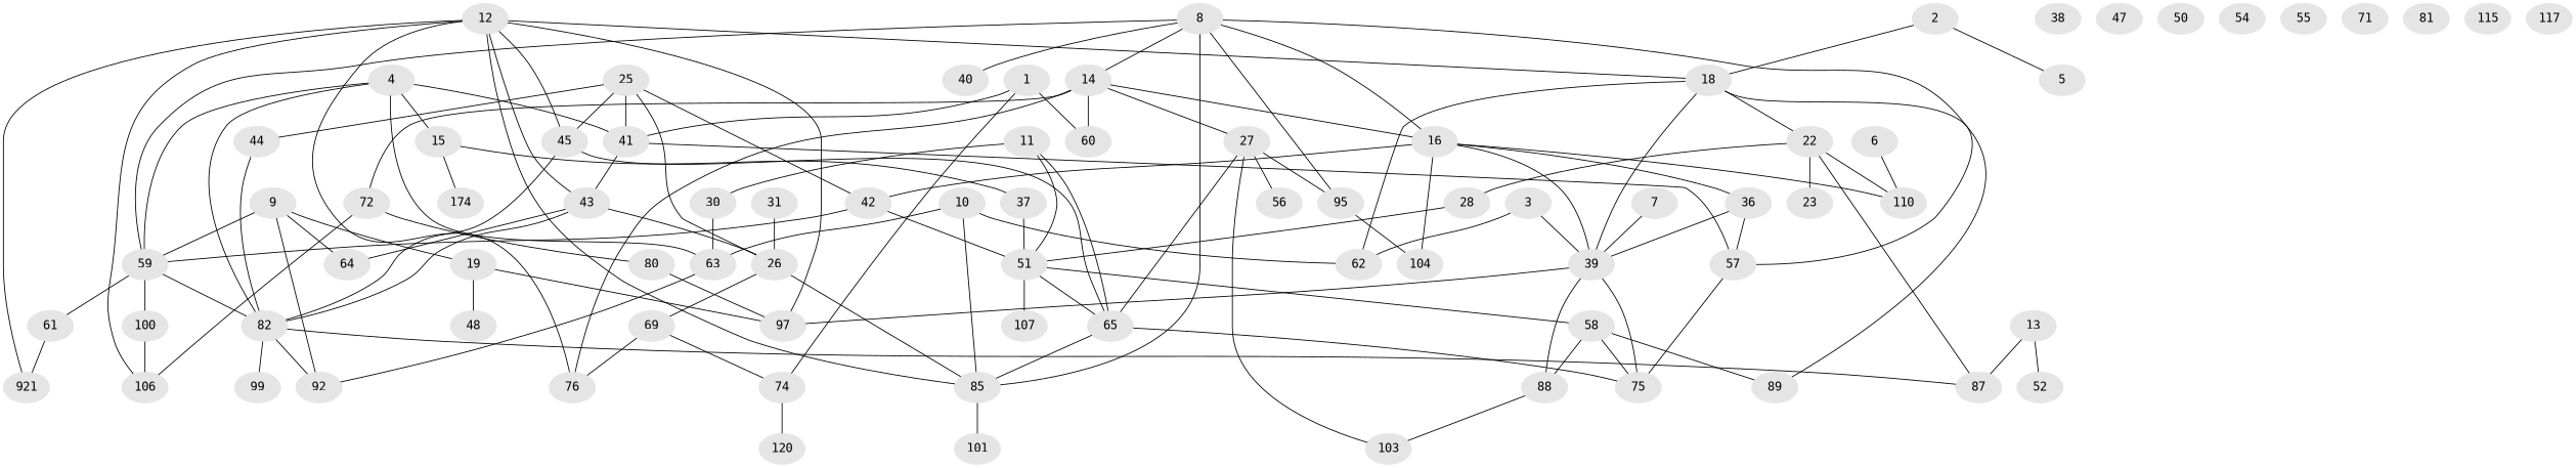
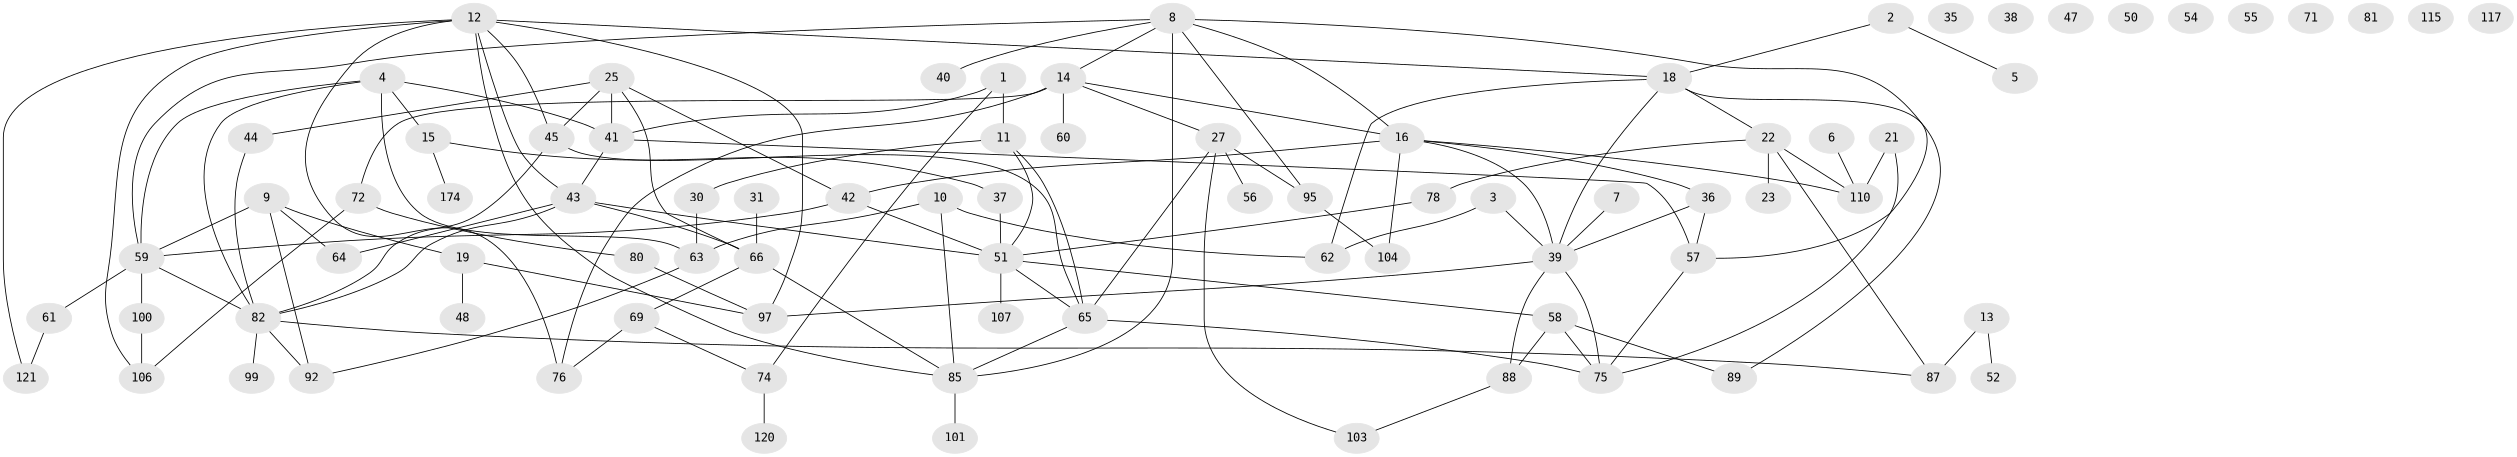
  graph {
    fontname="DejaVu Sans Mono"
    node [color=gray90 fontname="DejaVu Sans Mono" style=filled]
    edge [fontname="DejaVu Sans Mono"]
    1 [super="+17"]
    11
    41 [super="+114"]
    74 [super="+84"]
    30 [super="+34"]
    51 [super="+68"]
    65 [super="+96"]
    57 [super="+98"]
    43 [super="+49"]
    120
    2 [super="+32"]
    5
    18 [super="+77"]
    39 [super="+90"]
    62 [super="+119"]
    22 [super="+26"]
    89
    3 [super="+33"]
    97 [super="+102"]
    75
    88
    4 [super="+83"]
    15 [super="+70"]
    59 [super="+94"]
    63 [super="+93"]
    82 [super="+125"]
    37
    n28 [label=174]
    61
    100
    92
    87
    99
    6 [super="+67"]
    110 [super="+116"]
    7
    8 [super="+46"]
    14 [super="+105"]
    16 [super="+29"]
    40 [super="+108"]
    85 [super="+113"]
    95
    76 [super="+109"]
    27 [super="+73"]
    60
    72 [super="+111"]
    36
    42
    104
    101
    9 [super="+24"]
    19
    64
    48 [super="+86"]
    10 [super="+91"]
    58 [super="+78"]
    107
    12 [super="+112"]
    45 [super="+79"]
    106
-   121 [label=921]
-   66 [super="+118" label=26]
+   121
+   66 [super="+118"]
    13 [super="+20"]
    52
    56
    103
    80
    23 [super="+53"]
-   28
+   28 [label=78]
+   21
    25 [super="+123"]
    44 [super="+122"]
    69
    31
+   35
    38
    47
    50
    54
    55
    71
    81
    115
    117
-   1 -- 60
+   1 -- 11
    1 -- 41
    1 -- 74
    11 -- 30
    11 -- 51
    11 -- 65
    41 -- 57
    41 -- 43
    74 -- 120
    30 -- 63
    51 -- 65
    51 -- 58
    51 -- 107
    65 -- 75
    65 -- 85
    57 -- 75
+   43 -- 51
    43 -- 82
    43 -- 64
    43 -- 66
    2 -- 5
    2 -- 18
    18 -- 39
    18 -- 62
    18 -- 22
    18 -- 89
    39 -- 97
    39 -- 75
    39 -- 88
    22 -- 87
    22 -- 110
    22 -- 23
    22 -- 28
    3 -- 39
    3 -- 62
    88 -- 103
    4 -- 41
    4 -- 15
    4 -- 59
    4 -- 63
    4 -- 82
    15 -- 37
    15 -- n28
    59 -- 82
    59 -- 61 [weight=2]
    59 -- 100
    63 -- 92
    82 -- 92
    82 -- 87
    82 -- 99
    37 -- 51
    61 -- 121
    100 -- 106
    6 -- 110
    7 -- 39
    8 -- 57
    8 -- 59
    8 -- 14
    8 -- 16
    8 -- 40
    8 -- 85
    8 -- 95
    14 -- 16
    14 -- 76 [weight=2]
    14 -- 27
    14 -- 60
    14 -- 72
    16 -- 39
    16 -- 110
    16 -- 36
    16 -- 42
    16 -- 104
    85 -- 101
    95 -- 104
    27 -- 65
    27 -- 95
    27 -- 56
    27 -- 103
    72 -- 106
    72 -- 80
    36 -- 57
    36 -- 39
    42 -- 51
    42 -- 59
    9 -- 59
    9 -- 92
    9 -- 19
    9 -- 64
    19 -- 97
    19 -- 48
    10 -- 62
    10 -- 63
    10 -- 85
    58 -- 89
    58 -- 75
    58 -- 88
    12 -- 43
    12 -- 18
    12 -- 97
    12 -- 85
    12 -- 76 [weight=2]
    12 -- 45
    12 -- 106
    12 -- 121
    45 -- 65
    45 -- 82
    66 -- 85
    66 -- 69
    13 -- 87
    13 -- 52
    80 -- 97
    28 -- 51
+   21 -- 75
+   21 -- 110
    25 -- 41
    25 -- 42
    25 -- 45
    25 -- 66
    25 -- 44
    44 -- 82
    69 -- 74
    69 -- 76
    31 -- 66
  }
